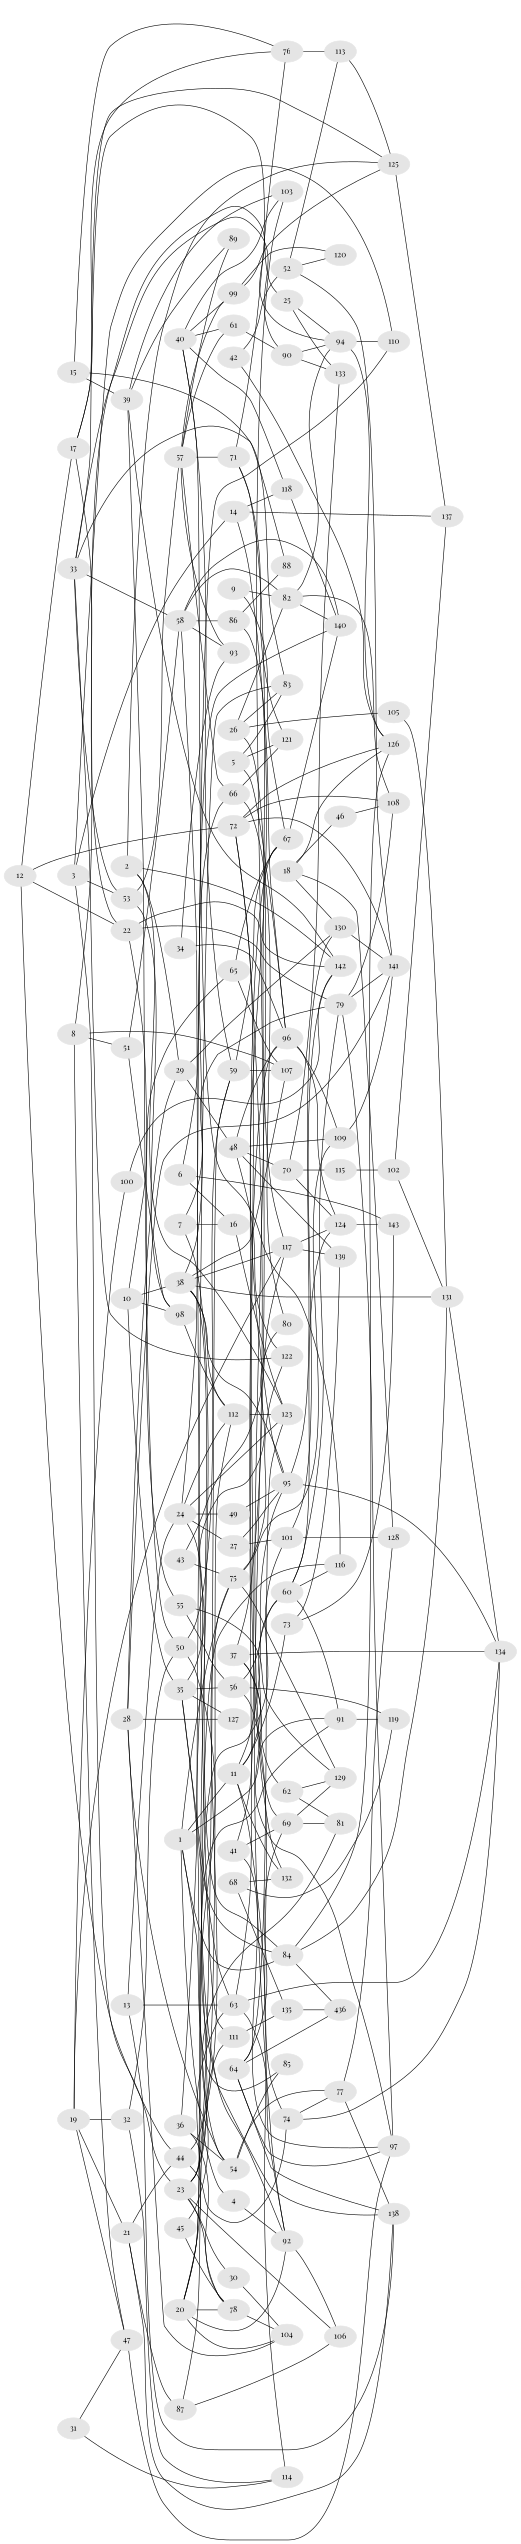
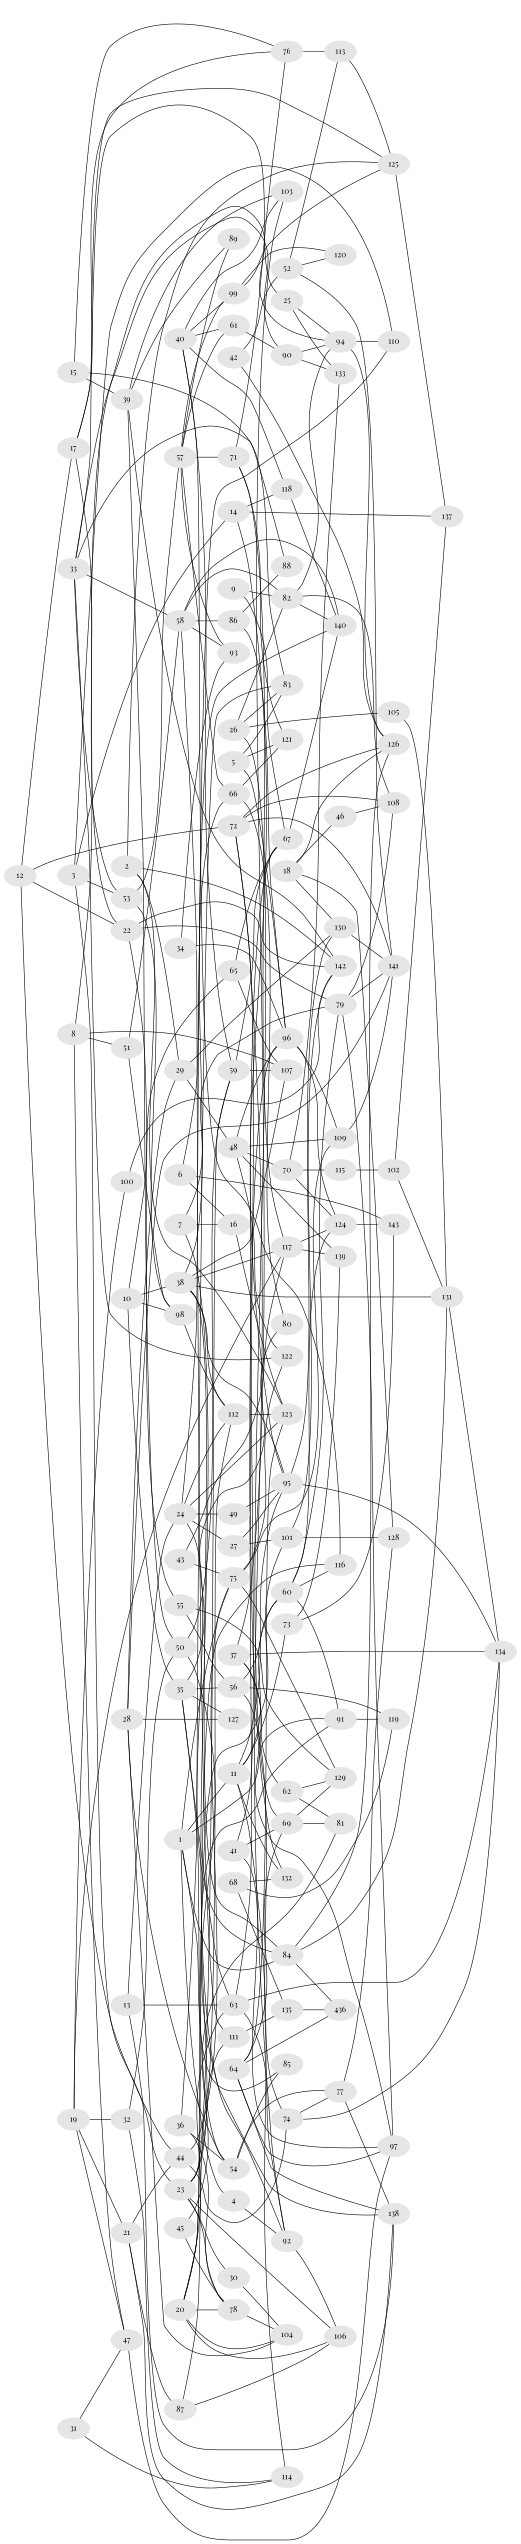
  graph {
    fontname="Playfair Display"
    rankdir=LR
    node [color=gray90 fontname="Playfair Display" style=filled]
    edge [fontname="Playfair Display"]
    1
    4
    11
    75
    84
    85
    91
    92
    60
    73
    95
    114
    132
    122
    109
    129
    126
    131
    n19 [label=436]
    119
    2
    29
    123
    125
    142
    130
    48
    137
    3
    14
    23
    53
    110
    118
    78
    30
    59
    106
    112
    98
    57
    5
    83
    96
    121
    124
    6
    16
    140
    143
    7
    79
    141
    97
    108
    8
    47
    51
    94
    107
    58
    9
    67
    82
    10
    35
    38
    65
    63
    54
    127
    56
    80
    117
    66
    116
    139
    134
    12
    17
    22
    44
    72
    76
    25
    55
    74
    13
    24
    138
    27
    49
    15
    39
    50
    103
    89
    113
    133
    18
    46
    128
    19
    21
    32
    100
    87
    20
    101
    104
    111
    26
    69
    105
    81
    28
    77
    70
    31
    33
    88
    90
    93
    86
    34
    36
    37
    62
    40
    61
    99
    120
    41
    42
    52
    43
    45
    115
    71
    135
    64
    68
    102
    1 -- 4
    1 -- 11
    1 -- 75
    1 -- 84
    1 -- 85
    1 -- 91
    4 -- 92
    11 -- 60
    11 -- 73
    11 -- 95
    11 -- 114
    11 -- 132
    75 -- 122
    75 -- 109
    75 -- 129
    84 -- 126
    84 -- 131
    84 -- n19
    91 -- 119
    92 -- 106
    60 -- 91
    60 -- 124
    60 -- 79
    60 -- 116
    73 -- 143
    73 -- 139
    95 -- 130
    95 -- 134
    109 -- 141
    131 -- 134
    2 -- 29
    2 -- 123
    2 -- 125
    2 -- 142
    29 -- 130
    29 -- 48
    125 -- 137
    130 -- 141
    48 -- 122
    48 -- 109
    48 -- 96
    48 -- 139
    48 -- 70
    3 -- 14
    3 -- 23
    3 -- 53
    3 -- 110
    14 -- 95
    14 -- 137
    14 -- 118
    23 -- 91
    23 -- 78
    23 -- 30
    23 -- 59
    23 -- 106
    23 -- 112
    53 -- 98
    53 -- 57
    118 -- 140
    78 -- 104
    30 -- 104
    59 -- 107
    59 -- 67
    112 -- 123
    98 -- 112
    57 -- 66
    57 -- 89
    57 -- 93
    57 -- 61
    57 -- 99
    57 -- 71
    5 -- 83
    5 -- 96
    5 -- 121
    96 -- 109
    96 -- 124
    124 -- 143
    6 -- 16
    6 -- 140
    6 -- 143
    16 -- 123
    7 -- 92
    7 -- 16
    7 -- 79
    79 -- 141
    79 -- 97
    79 -- 108
    8 -- 47
    8 -- 51
    8 -- 94
    8 -- 107
    47 -- 97
    51 -- 98
    51 -- 58
    94 -- 126
    94 -- 110
    58 -- 140
    58 -- 82
    58 -- 111
    58 -- 93
    58 -- 86
    9 -- 67
    9 -- 82
    67 -- 140
    82 -- 140
    82 -- 108
    82 -- 94
    10 -- 98
    10 -- 35
    10 -- 38
    10 -- 65
    35 -- 63
    35 -- 54
    35 -- 127
    35 -- 56
    35 -- 80
    38 -- 84
    38 -- 95
    38 -- 131
    38 -- 112
    38 -- 107
    38 -- 117
    38 -- 66
    65 -- 107
    65 -- 67
    63 -- 92
    63 -- 96
    63 -- 134
    54 -- 85
    54 -- 77
    56 -- 60
    56 -- 119
    56 -- 74
    117 -- 124
    117 -- 139
    66 -- 121
    66 -- 80
    12 -- 17
    12 -- 22
    12 -- 44
    12 -- 72
    17 -- 22
    17 -- 76
    17 -- 25
    22 -- 142
    22 -- 79
    22 -- 55
    44 -- 75
    44 -- 74
    72 -- 92
    72 -- 132
    72 -- 126
    72 -- 141
    72 -- 108
    76 -- 113
    25 -- 94
    25 -- 133
    55 -- 129
    55 -- 56
    74 -- 134
    74 -- 77
    13 -- 63
    13 -- 24
    13 -- 138
    24 -- 84
    24 -- 123
    24 -- 110
    24 -- 112
    24 -- 27
    24 -- 49
    27 -- 95
    27 -- 101
    49 -- 95
    15 -- 83
    15 -- 76
    15 -- 39
    39 -- 142
    39 -- 50
    39 -- 103
    39 -- 89
    50 -- 59
    50 -- 138
    113 -- 125
    18 -- 126
    18 -- 130
    18 -- 46
    18 -- 128
    46 -- 108
    19 -- 47
    19 -- 117
    19 -- 21
    19 -- 32
    19 -- 100
    21 -- 44
    21 -- 138
    21 -- 87
    32 -- 114
    32 -- 50
    100 -- 142
    87 -- 106
    87 -- 111
-   20 -- 92
+   20 -- 106
    20 -- 78
    20 -- 63
    20 -- 116
    20 -- 101
    20 -- 104
    101 -- 142
    101 -- 128
    111 -- 135
    26 -- 83
    26 -- 82
    26 -- 69
    26 -- 105
    69 -- 129
    69 -- 81
    105 -- 131
    28 -- 29
    28 -- 141
    28 -- 54
    28 -- 127
    28 -- 104
    77 -- 138
    77 -- 128
    70 -- 124
    70 -- 133
    70 -- 115
    31 -- 114
    31 -- 47
    33 -- 122
    33 -- 125
    33 -- 53
    33 -- 58
    33 -- 88
    33 -- 90
    90 -- 94
    90 -- 133
    86 -- 96
    86 -- 88
    34 -- 96
    34 -- 93
    36 -- 78
    36 -- 83
    36 -- 54
    37 -- 97
    37 -- 134
    37 -- 103
    37 -- 62
    62 -- 129
    62 -- 81
    40 -- 118
    40 -- 59
    40 -- 116
    40 -- 103
    40 -- 61
    40 -- 99
    61 -- 90
    99 -- 125
    99 -- 120
    41 -- 97
    41 -- 67
    41 -- 69
    42 -- 126
    42 -- 52
    52 -- 141
    52 -- 113
    52 -- 120
    43 -- 75
    43 -- 117
    45 -- 78
    45 -- 81
    115 -- 102
    71 -- 121
    71 -- 117
    71 -- 76
    135 -- n19
    64 -- n19
    64 -- 123
    64 -- 97
    64 -- 138
    64 -- 69
    68 -- 132
    68 -- 119
    68 -- 135
    102 -- 131
    102 -- 137
  }
